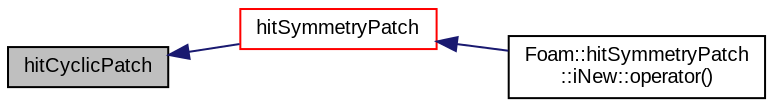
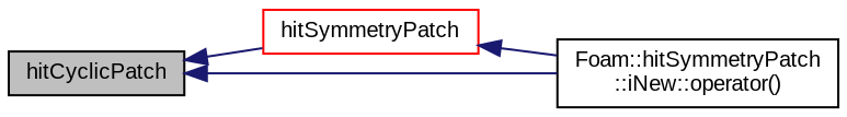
  digraph {
    fontname="Liberation Sans"
    rankdir=LR
    node [color=black fontname="Liberation Sans" fontsize=10 shape=record]
    edge [color=midnightblue dir=back fontname="Liberation Sans" fontsize=10 labelfontname=FreeSans labelfontsize=10 style=solid]
    n1 [fillcolor=grey75 fontcolor=black height=0.2 label=hitCyclicPatch style=filled width=0.4]
    n2 [color=red height=0.2 label=hitSymmetryPatch width=0.4]
    n3 [height=0.2 label="Foam::hitSymmetryPatch\l::iNew::operator()" width=0.4]
    n1 -> n2
+   n1 -> n3
    n2 -> n3
  }
